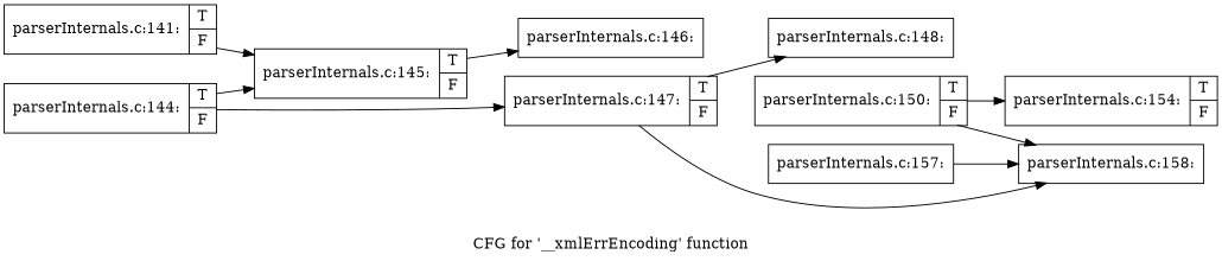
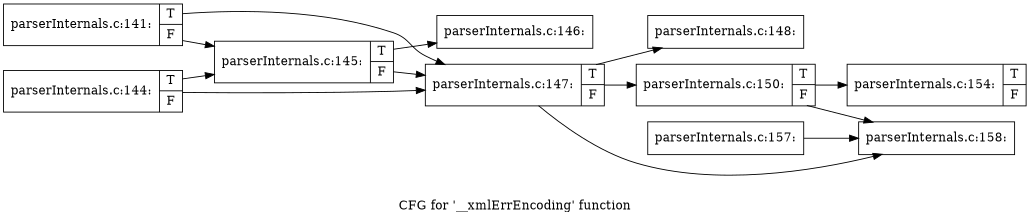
  digraph {
    label="CFG for '__xmlErrEncoding' function"
    rankdir=LR
    node [shape=record]
    n1 [label="{parserInternals.c:141:|{<s0>T|<s1>F}}"]
    n2 [label="{parserInternals.c:147:|{<s0>T|<s1>F}}"]
    n3 [label="{parserInternals.c:145:|{<s0>T|<s1>F}}"]
    n4 [label="{parserInternals.c:144:|{<s0>T|<s1>F}}"]
    n5 [label="{parserInternals.c:148:}"]
    n6 [label="{parserInternals.c:150:|{<s0>T|<s1>F}}"]
    n7 [label="{parserInternals.c:158:}"]
    n8 [label="{parserInternals.c:146:}"]
    n9 [label="{parserInternals.c:154:|{<s0>T|<s1>F}}"]
    n10 [label="{parserInternals.c:157:}"]
+   n1 -> n2
    n1 -> n3
    n2 -> n5
+   n2 -> n6
    n2 -> n7
+   n3 -> n2
    n3 -> n8
    n4 -> n2
    n4 -> n3
    n6 -> n7
    n6 -> n9
    n10 -> n7
  }
